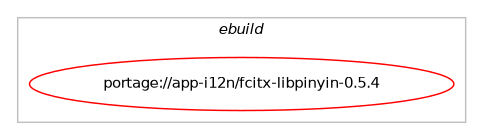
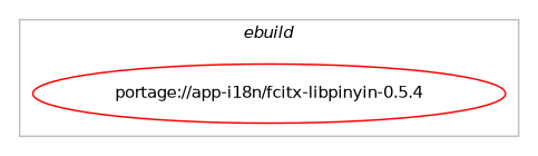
  digraph {
    compound=true
    concentrate=true
    fontname=Helvetica
    fontsize=10
    newrank=true
    rankdir=TB
    ranksep=1.5
-   n1 [color=red fontname=Helvetica fontsize=10 label="portage://app-i12n/fcitx-libpinyin-0.5.4" width=4]
+   n1 [color=red fontname=Helvetica fontsize=10 label="portage://app-i18n/fcitx-libpinyin-0.5.4" width=4]
    subgraph cluster_1 {
      color=gray
      label=<<i>ebuild</i>>
      n1
    }
    subgraph cluster_2 {
      color=gray
      label=<<i>dependencies</i>>
      subgraph cluster_3 {
        color=gray
        fillcolor="#eeeeee"
        label=<<i>compile</i>>
        style=filled
      }
      subgraph cluster_4 {
        color=gray
        fillcolor="#eeeeee"
        label=<<i>compile and run</i>>
        style=filled
      }
      subgraph cluster_5 {
        color=gray
        fillcolor="#eeeeee"
        label=<<i>run</i>>
        style=filled
      }
    }
    subgraph cluster_6 {
      color=gray
      label=<<i>candidates</i>>
      rank=same
    }
  }
